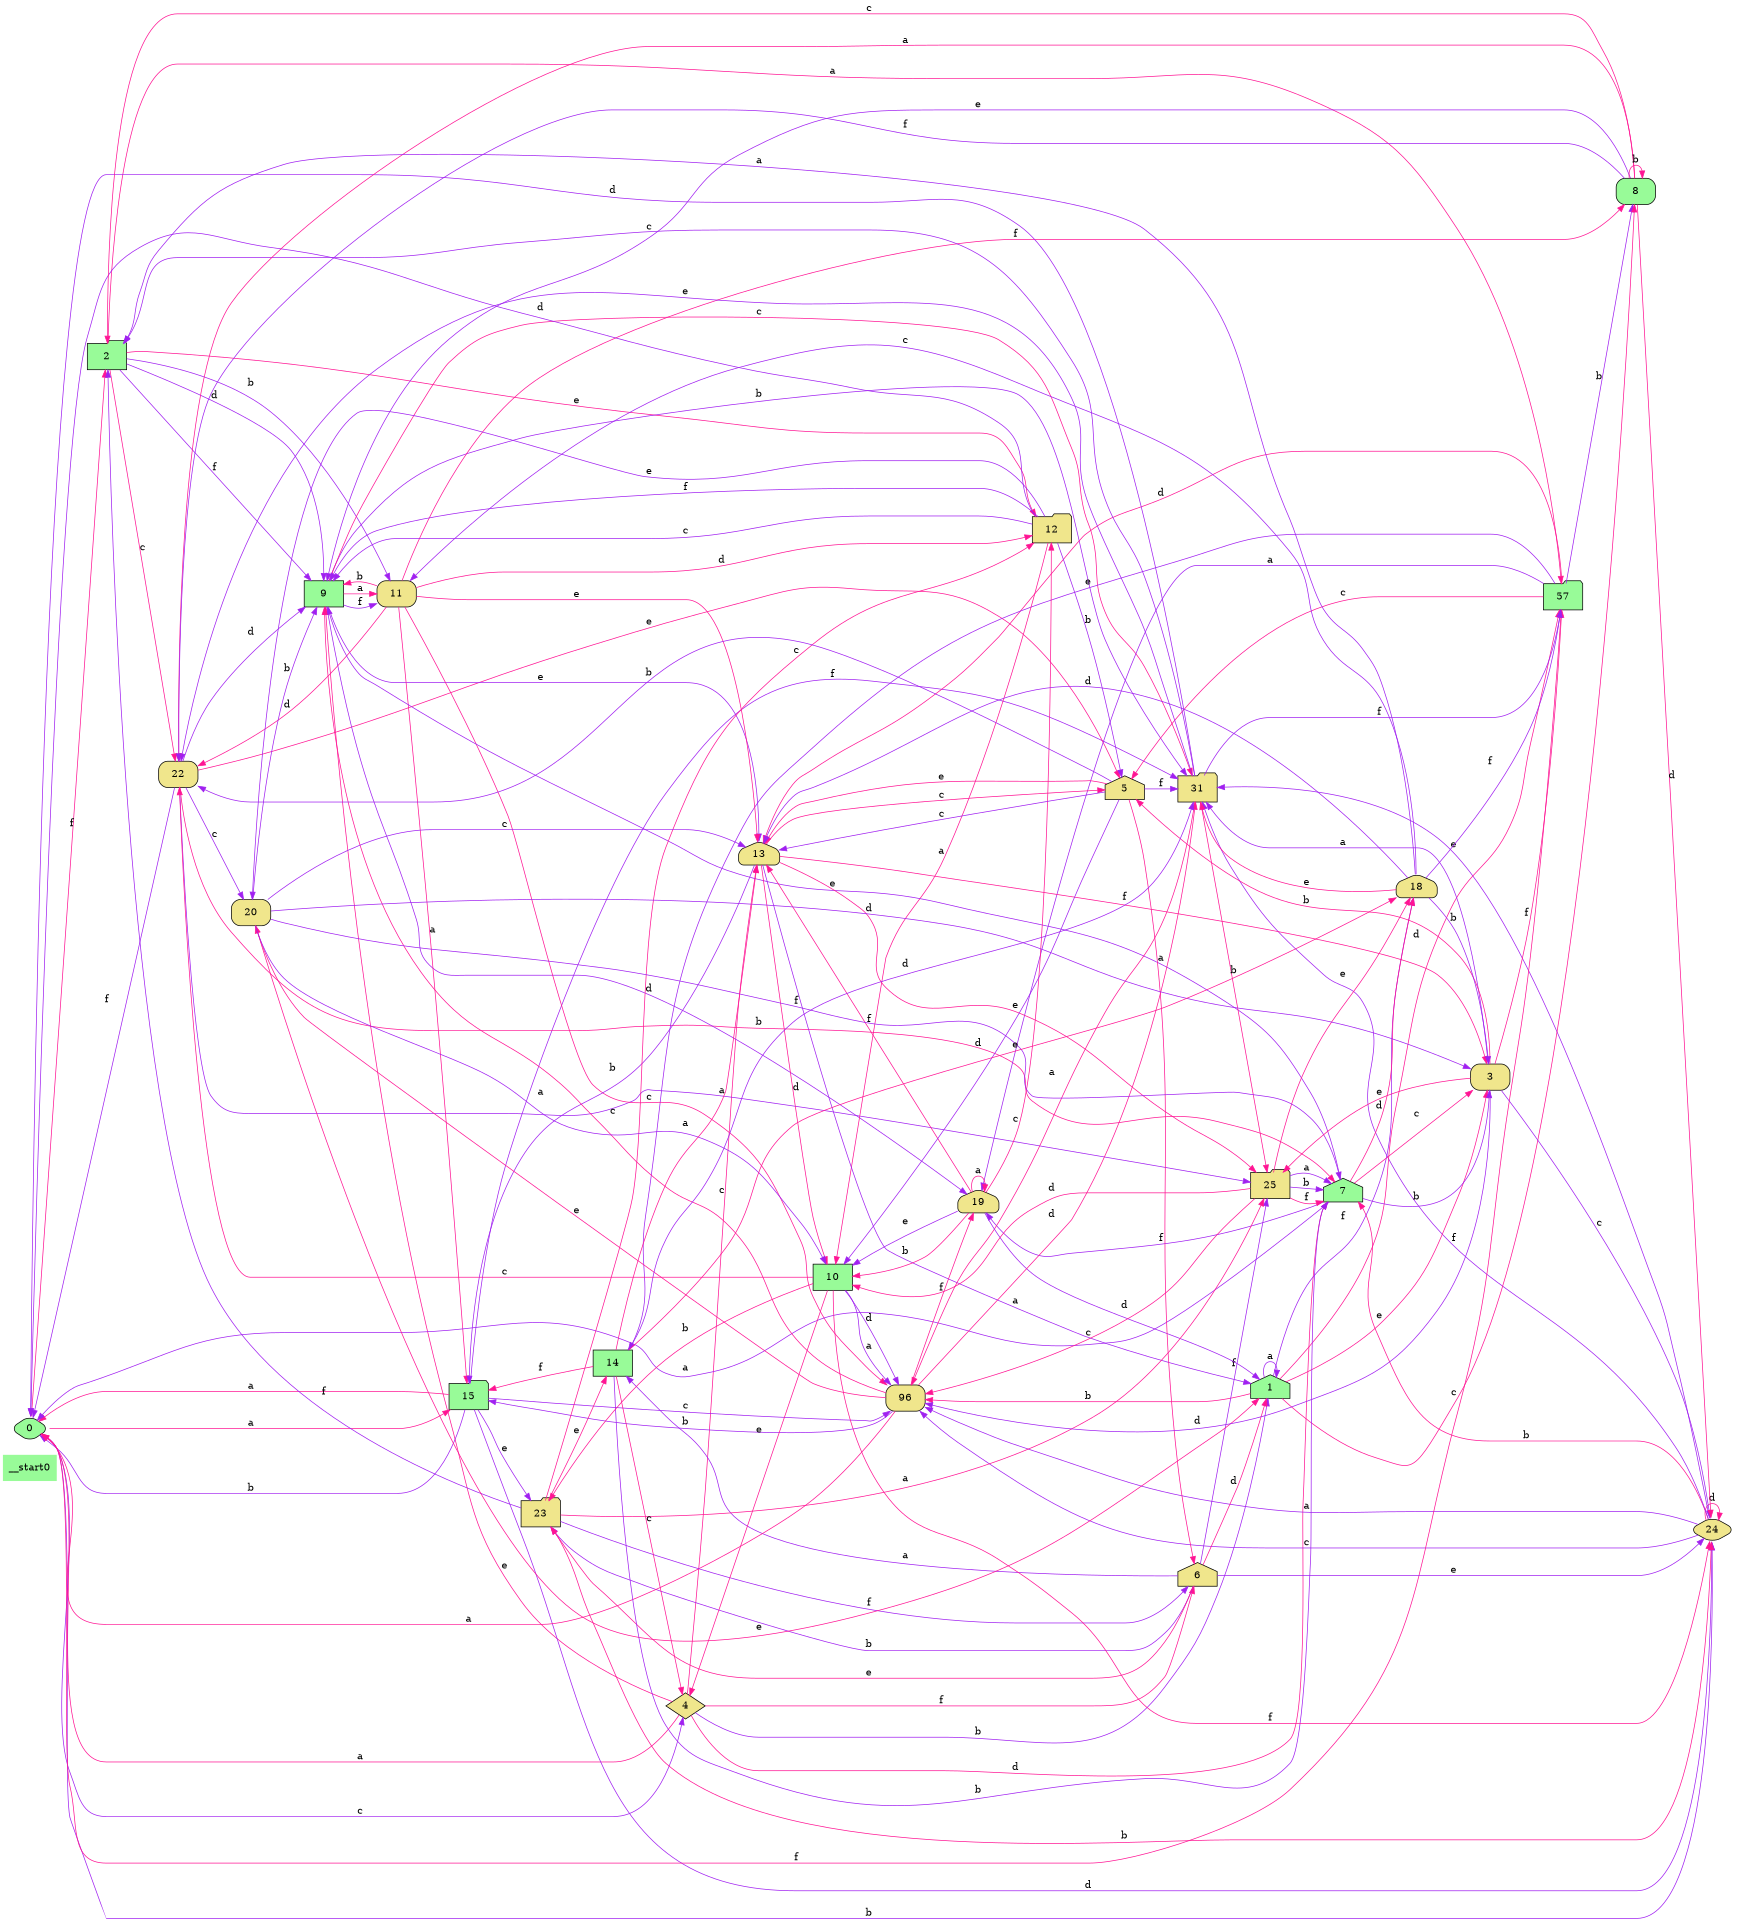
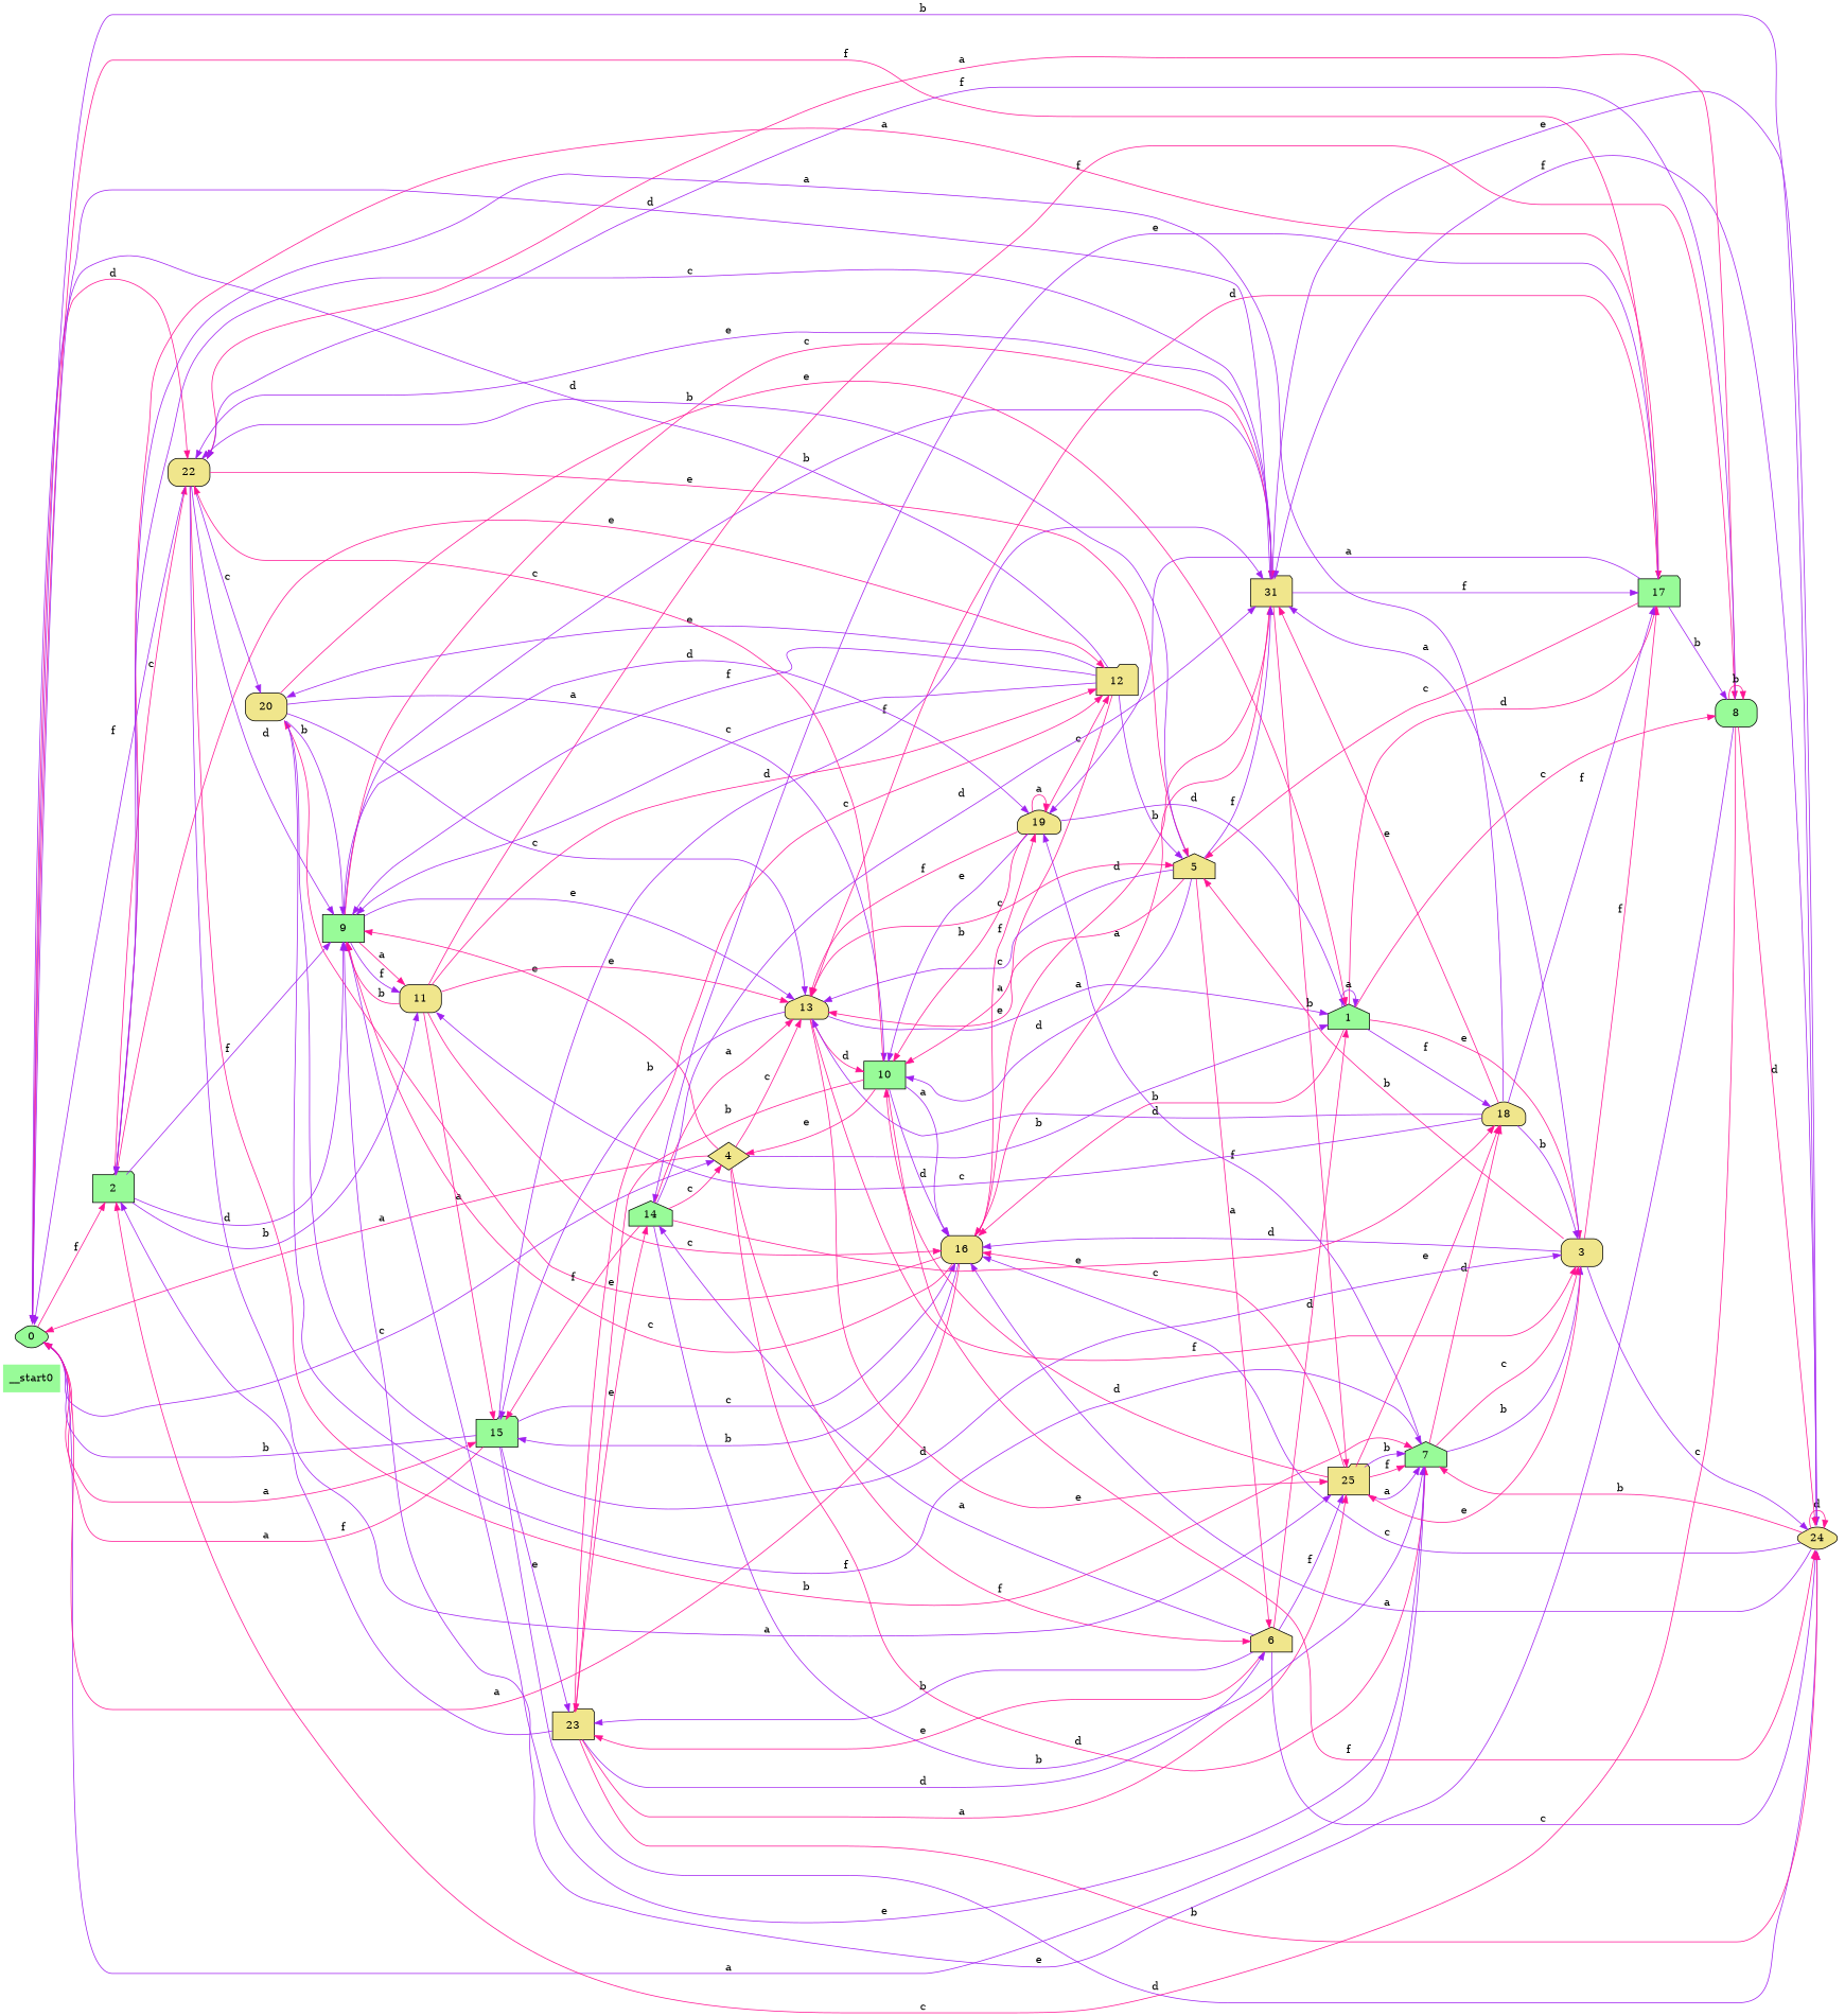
  digraph {
    rankdir=LR
    node [fillcolor=khaki shape=box style=filled color=black]
    edge [color=deeppink]
    __start0 [fillcolor=palegreen shape=none color=""]
    n2 [fillcolor=palegreen label=0 shape=diamond style="rounded,filled"]
    n3 [fillcolor=palegreen label=2 shape=folder]
    n4 [label=4 shape=diamond]
    n5 [fillcolor=palegreen label=15 shape=folder style="rounded,filled"]
    n6 [label=22 style="rounded,filled"]
    n7 [label=24 shape=diamond style="rounded,filled"]
    n8 [fillcolor=palegreen label=9]
-   n9 [fillcolor=palegreen label=57 shape=folder]
+   n9 [fillcolor=palegreen label=17 shape=folder]
    n10 [label=11 style="rounded,filled"]
    n11 [label=12 shape=folder]
    n12 [fillcolor=palegreen label=1 shape=house]
    n13 [label=6 shape=house]
    n14 [fillcolor=palegreen label=7 shape=house]
    n15 [label=13 shape=house style="rounded,filled"]
    n16 [label=31 shape=folder]
    n17 [label=19 shape=house style="rounded,filled"]
-   n18 [label=96 style="rounded,filled"]
+   n18 [label=16 style="rounded,filled"]
    n19 [label=23 shape=folder style="rounded,filled"]
    n20 [label=5 shape=house]
    n21 [label=25 shape=folder]
    n22 [label=20 style="rounded,filled"]
    n23 [label=3 style="rounded,filled"]
    n24 [fillcolor=palegreen label=8 style="rounded,filled"]
    n25 [label=18 shape=house style="rounded,filled"]
-   n26 [fillcolor=palegreen label=14]
+   n26 [fillcolor=palegreen label=14 shape=house]
    n27 [fillcolor=palegreen label=10]
    n2 -> n3 [label=f]
    n2 -> n4 [color=purple label=c]
    n2 -> n5 [label=a]
-   n10 -> n6 [label=d]
+   n2 -> n6 [label=d]
    n2 -> n7 [color=purple label=b]
    n3 -> n6 [label=c]
    n3 -> n8 [color=purple label=d]
    n3 -> n8 [color=purple label=f]
    n3 -> n9 [label=a]
    n3 -> n10 [color=purple label=b]
    n3 -> n11 [label=e]
    n4 -> n2 [label=a]
    n4 -> n8 [label=e]
    n4 -> n12 [color=purple label=b]
    n4 -> n13 [label=f]
    n4 -> n14 [label=d]
    n4 -> n15 [label=c]
    n5 -> n2 [label=a]
    n5 -> n2 [color=purple label=b]
    n5 -> n7 [color=purple label=d]
    n5 -> n16 [color=purple label=f]
    n5 -> n18 [color=purple label=c]
    n5 -> n19 [color=purple label=e]
    n6 -> n2 [color=purple label=f]
    n6 -> n8 [color=purple label=d]
    n6 -> n14 [label=b]
    n6 -> n20 [label=e]
    n6 -> n21 [color=purple label=a]
    n6 -> n22 [color=purple label=c]
    n7 -> n7 [label=d]
    n7 -> n14 [label=b]
    n7 -> n16 [color=purple label=e]
    n7 -> n16 [color=purple label=f]
    n7 -> n18 [color=purple label=a]
    n7 -> n18 [color=purple label=c]
    n8 -> n10 [label=a]
    n8 -> n10 [color=purple label=f]
    n8 -> n15 [color=purple label=e]
    n8 -> n16 [color=purple label=b]
    n8 -> n16 [label=c]
    n8 -> n17 [color=purple label=d]
    n9 -> n2 [label=f]
    n9 -> n15 [label=d]
    n9 -> n17 [color=purple label=a]
    n9 -> n20 [label=c]
    n9 -> n24 [color=purple label=b]
    n9 -> n26 [color=purple label=e]
    n10 -> n5 [label=a]
    n10 -> n8 [label=b]
    n10 -> n11 [label=d]
    n10 -> n15 [label=e]
    n10 -> n18 [label=c]
    n10 -> n24 [label=f]
    n11 -> n2 [color=purple label=d]
    n11 -> n8 [color=purple label=c]
    n11 -> n8 [color=purple label=f]
    n11 -> n20 [color=purple label=b]
    n11 -> n22 [color=purple label=e]
    n11 -> n27 [label=a]
    n12 -> n9 [label=d]
    n12 -> n12 [color=purple label=a]
    n12 -> n18 [label=b]
    n12 -> n23 [label=e]
    n12 -> n24 [label=c]
    n12 -> n25 [color=purple label=f]
-   n13 -> n7 [color=purple label=e]
+   n13 -> n7 [color=purple label=c]
    n13 -> n12 [label=d]
    n13 -> n19 [color=purple label=b]
    n13 -> n19 [label=e]
    n13 -> n21 [color=purple label=f]
    n13 -> n26 [color=purple label=a]
    n14 -> n2 [color=purple label=a]
    n14 -> n8 [color=purple label=e]
    n14 -> n17 [color=purple label=f]
    n14 -> n23 [color=purple label=b]
    n14 -> n23 [label=c]
    n14 -> n25 [label=d]
    n15 -> n5 [color=purple label=b]
    n15 -> n12 [color=purple label=a]
    n15 -> n20 [label=c]
    n15 -> n21 [label=e]
    n15 -> n23 [label=f]
    n15 -> n27 [label=d]
    n16 -> n2 [color=purple label=d]
    n16 -> n3 [color=purple label=c]
    n16 -> n6 [color=purple label=e]
    n16 -> n9 [color=purple label=f]
    n16 -> n18 [label=a]
    n16 -> n21 [label=b]
    n17 -> n11 [label=c]
    n17 -> n12 [color=purple label=d]
    n17 -> n15 [label=f]
    n17 -> n17 [label=a]
    n17 -> n27 [label=b]
    n17 -> n27 [color=purple label=e]
    n18 -> n2 [label=a]
    n18 -> n5 [color=purple label=b]
    n18 -> n8 [label=c]
    n18 -> n16 [label=d]
    n18 -> n17 [label=f]
    n18 -> n22 [label=e]
    n19 -> n3 [color=purple label=f]
    n19 -> n7 [label=b]
    n19 -> n11 [label=c]
-   n19 -> n13 [color=purple label=f]
+   n19 -> n13 [color=purple label=d]
    n19 -> n21 [label=a]
    n19 -> n26 [label=e]
    n20 -> n6 [color=purple label=b]
    n20 -> n13 [label=a]
    n20 -> n15 [color=purple label=c]
    n20 -> n15 [label=e]
    n20 -> n16 [color=purple label=f]
    n20 -> n27 [color=purple label=d]
    n21 -> n14 [color=purple label=a]
    n21 -> n14 [color=purple label=b]
    n21 -> n14 [label=f]
    n21 -> n18 [label=c]
    n21 -> n25 [label=e]
    n21 -> n27 [label=d]
    n22 -> n8 [color=purple label=b]
    n22 -> n12 [label=e]
    n22 -> n14 [color=purple label=f]
    n22 -> n15 [color=purple label=c]
    n22 -> n23 [color=purple label=d]
    n22 -> n27 [color=purple label=a]
    n23 -> n7 [color=purple label=c]
    n23 -> n9 [label=f]
    n23 -> n16 [color=purple label=a]
    n23 -> n18 [color=purple label=d]
    n23 -> n20 [label=b]
    n23 -> n21 [label=e]
    n24 -> n3 [label=c]
    n24 -> n6 [label=a]
    n24 -> n6 [color=purple label=f]
    n24 -> n7 [label=d]
    n24 -> n8 [color=purple label=e]
    n24 -> n24 [label=b]
    n25 -> n3 [color=purple label=a]
    n25 -> n9 [color=purple label=f]
    n25 -> n10 [color=purple label=c]
    n25 -> n15 [color=purple label=d]
    n25 -> n16 [label=e]
    n25 -> n23 [color=purple label=b]
    n26 -> n4 [label=c]
    n26 -> n5 [label=f]
    n26 -> n14 [color=purple label=b]
    n26 -> n15 [label=a]
    n26 -> n16 [color=purple label=d]
    n26 -> n25 [label=e]
    n27 -> n4 [label=e]
    n27 -> n6 [label=c]
    n27 -> n7 [label=f]
    n27 -> n18 [color=purple label=a]
    n27 -> n18 [color=purple label=d]
    n27 -> n19 [label=b]
  }
